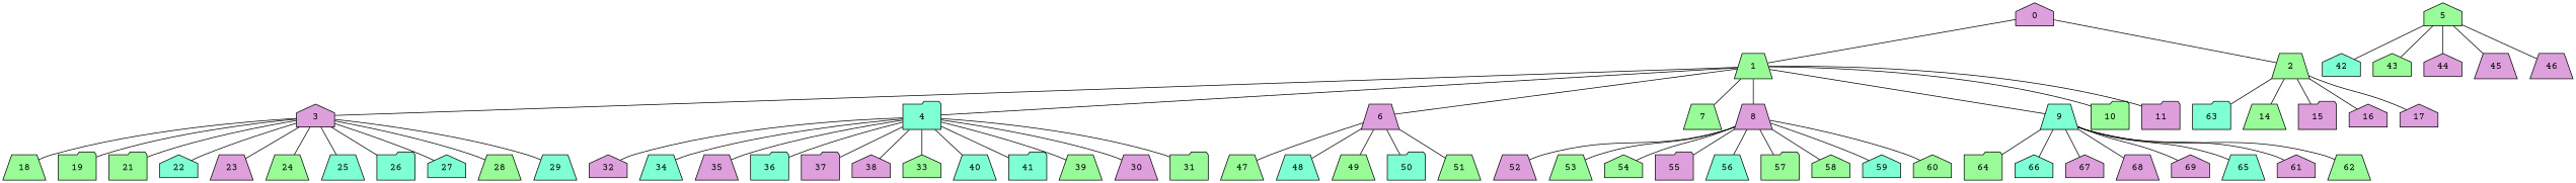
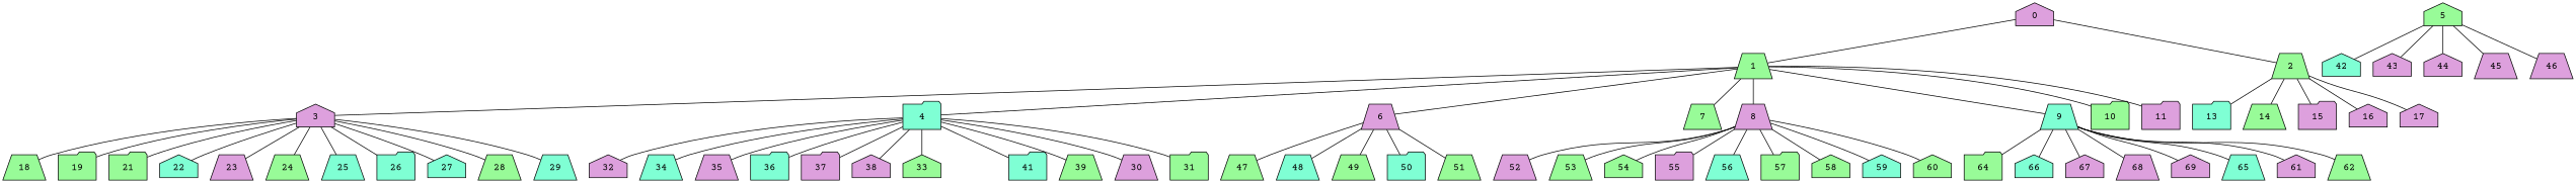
  graph {
    fontname="Courier Prime"
    node [fillcolor=palegreen fontname="Courier Prime" shape=trapezium style=filled]
    edge [fontname="Courier Prime"]
    0 [fillcolor=plum shape=house]
    1
    2
    3 [fillcolor=plum shape=house]
    4 [fillcolor=aquamarine shape=folder]
    6 [fillcolor=plum]
    7
    8 [fillcolor=plum]
    9 [fillcolor=aquamarine]
    10 [shape=folder]
    11 [fillcolor=plum shape=folder]
-   13 [fillcolor=aquamarine shape=folder label=63]
+   13 [fillcolor=aquamarine shape=folder]
    14
    15 [fillcolor=plum shape=folder]
    16 [fillcolor=plum shape=house]
    17 [fillcolor=plum shape=house]
    18
    19 [shape=folder]
    21 [shape=folder]
    22 [fillcolor=aquamarine shape=house]
    23 [fillcolor=plum]
    24
    25 [fillcolor=aquamarine]
    26 [fillcolor=aquamarine shape=folder]
    27 [fillcolor=aquamarine shape=house]
    28
    29 [fillcolor=aquamarine]
    32 [fillcolor=plum shape=house]
    34 [fillcolor=aquamarine]
    35 [fillcolor=plum]
    36 [fillcolor=aquamarine shape=folder]
    37 [fillcolor=plum shape=folder]
    38 [fillcolor=plum shape=house]
    33 [shape=house]
-   40 [fillcolor=aquamarine]
    41 [fillcolor=aquamarine shape=folder]
    39
    30 [fillcolor=plum]
    31 [shape=folder]
    5 [shape=house]
    42 [fillcolor=aquamarine shape=house]
-   43 [shape=house]
+   43 [fillcolor=plum shape=house]
    44 [fillcolor=plum shape=house]
    45 [fillcolor=plum]
    46 [fillcolor=plum]
    47
    48 [fillcolor=aquamarine]
    49
    50 [fillcolor=aquamarine shape=folder]
    51
    52 [fillcolor=plum]
    53
    54 [shape=house]
    55 [fillcolor=plum shape=folder]
    56 [fillcolor=aquamarine]
    57 [shape=folder]
    58 [shape=house]
    59 [fillcolor=aquamarine shape=house]
    60 [shape=house]
    64 [shape=folder]
    66 [fillcolor=aquamarine shape=house]
    67 [fillcolor=plum shape=house]
    68 [fillcolor=plum]
    69 [fillcolor=plum shape=house]
    65 [fillcolor=aquamarine]
    61 [fillcolor=plum shape=house]
    62
    0 -- 1
    0 -- 2
    1 -- 3
    1 -- 4
    1 -- 6
    1 -- 7
    1 -- 8
    1 -- 9
    1 -- 10
    1 -- 11
    2 -- 13
    2 -- 14
    2 -- 15
    2 -- 16
    2 -- 17
    3 -- 18
    3 -- 19
    3 -- 21
    3 -- 22
    3 -- 23
    3 -- 24
    3 -- 25
    3 -- 26
    3 -- 27
    3 -- 28
    3 -- 29
    4 -- 32
    4 -- 34
    4 -- 35
    4 -- 36
    4 -- 37
    4 -- 38
    4 -- 33
-   4 -- 40
    4 -- 41
    4 -- 39
    4 -- 30
    4 -- 31
    6 -- 47
    6 -- 48
    6 -- 49
    6 -- 50
    6 -- 51
    8 -- 52
    8 -- 53
    8 -- 54
    8 -- 55
    8 -- 56
    8 -- 57
    8 -- 58
    8 -- 59
    8 -- 60
    9 -- 64
    9 -- 66
    9 -- 67
    9 -- 68
    9 -- 69
    9 -- 65
    9 -- 61
    9 -- 62
    5 -- 42
    5 -- 43
    5 -- 44
    5 -- 45
    5 -- 46
  }
